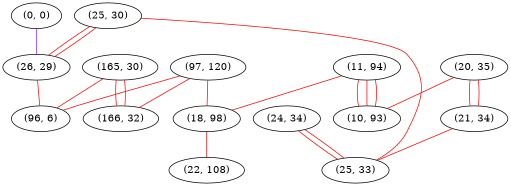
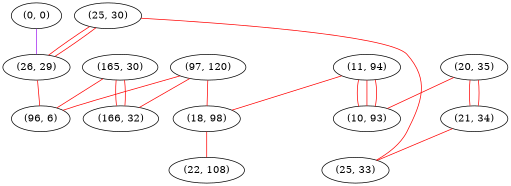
  graph {
    edge [color=red weight=1]
    "(165, 30)"
    "(166, 32)"
    "(96, 6)"
    "(97, 120)"
    "(18, 98)"
    "(0, 0)"
    "(26, 29)"
    "(25, 30)"
    "(25, 33)"
    "(11, 94)"
    "(10, 93)"
    "(22, 108)"
    "(20, 35)"
    "(21, 34)"
-   "(24, 34)"
    "(165, 30)" -- "(166, 32)"
    "(165, 30)" -- "(166, 32)"
    "(165, 30)" -- "(96, 6)"
    "(97, 120)" -- "(166, 32)"
    "(97, 120)" -- "(96, 6)"
    "(97, 120)" -- "(18, 98)"
    "(18, 98)" -- "(22, 108)"
    "(0, 0)" -- "(26, 29)" [color=purple weight=4]
    "(26, 29)" -- "(96, 6)"
    "(25, 30)" -- "(26, 29)"
    "(25, 30)" -- "(26, 29)"
    "(25, 30)" -- "(25, 33)"
    "(11, 94)" -- "(18, 98)"
    "(11, 94)" -- "(10, 93)"
    "(11, 94)" -- "(10, 93)"
    "(11, 94)" -- "(10, 93)"
    "(20, 35)" -- "(10, 93)"
    "(20, 35)" -- "(21, 34)"
    "(20, 35)" -- "(21, 34)"
    "(21, 34)" -- "(25, 33)"
-   "(24, 34)" -- "(25, 33)"
-   "(24, 34)" -- "(25, 33)"
  }
